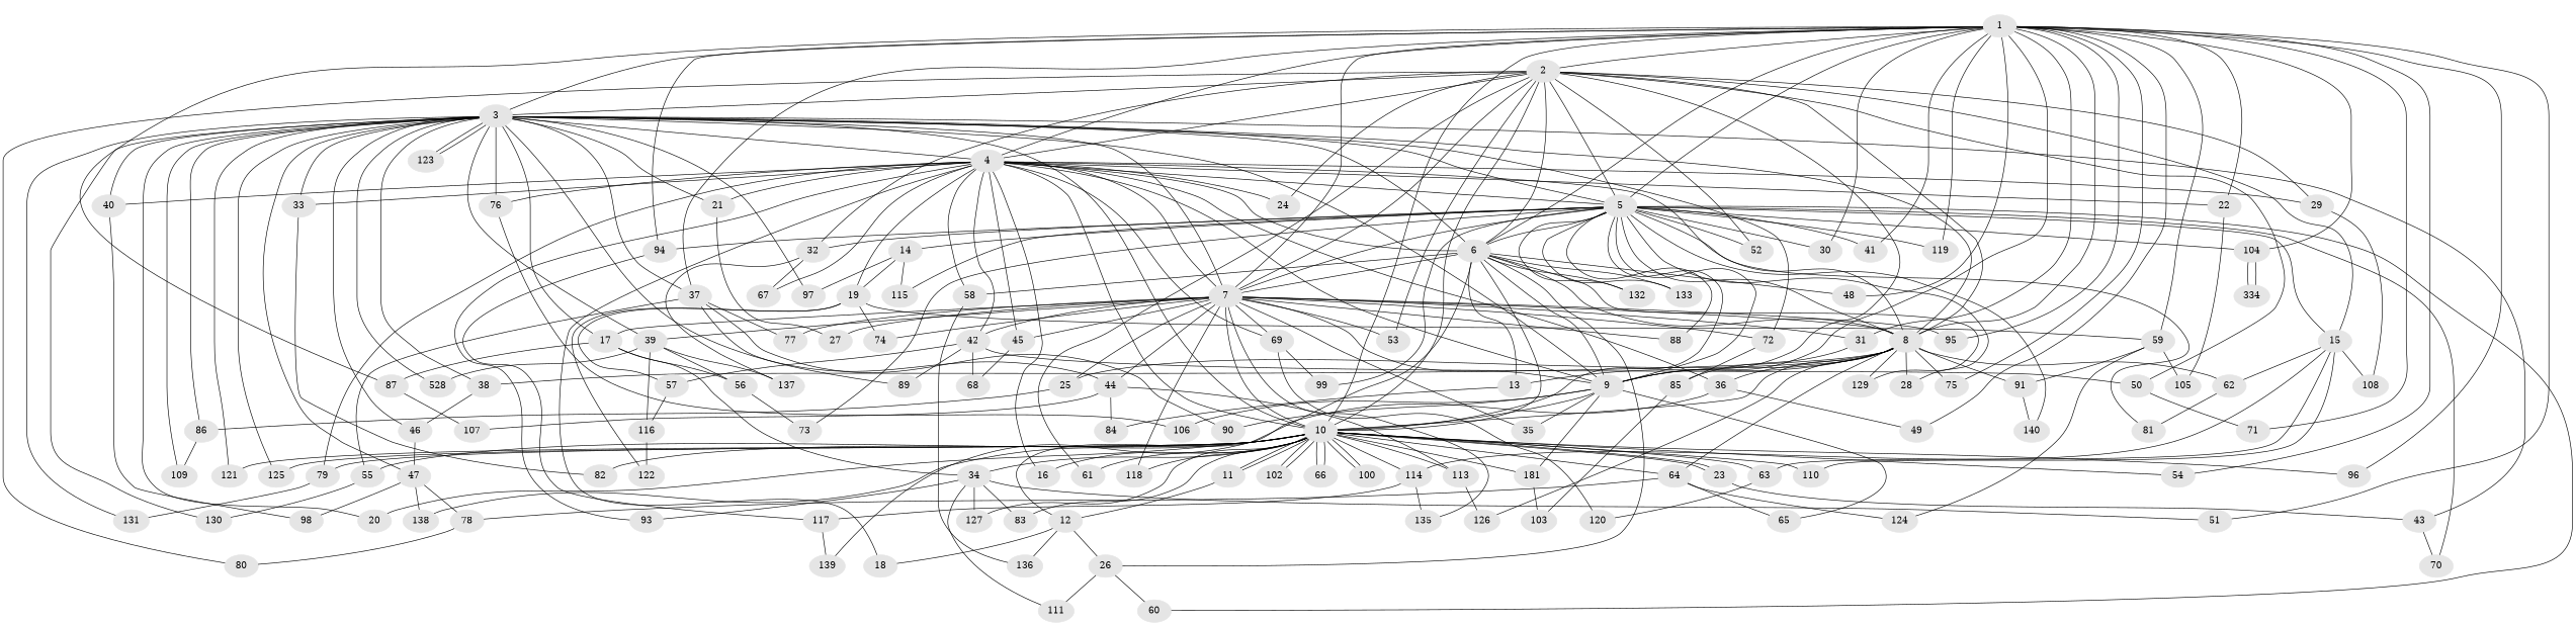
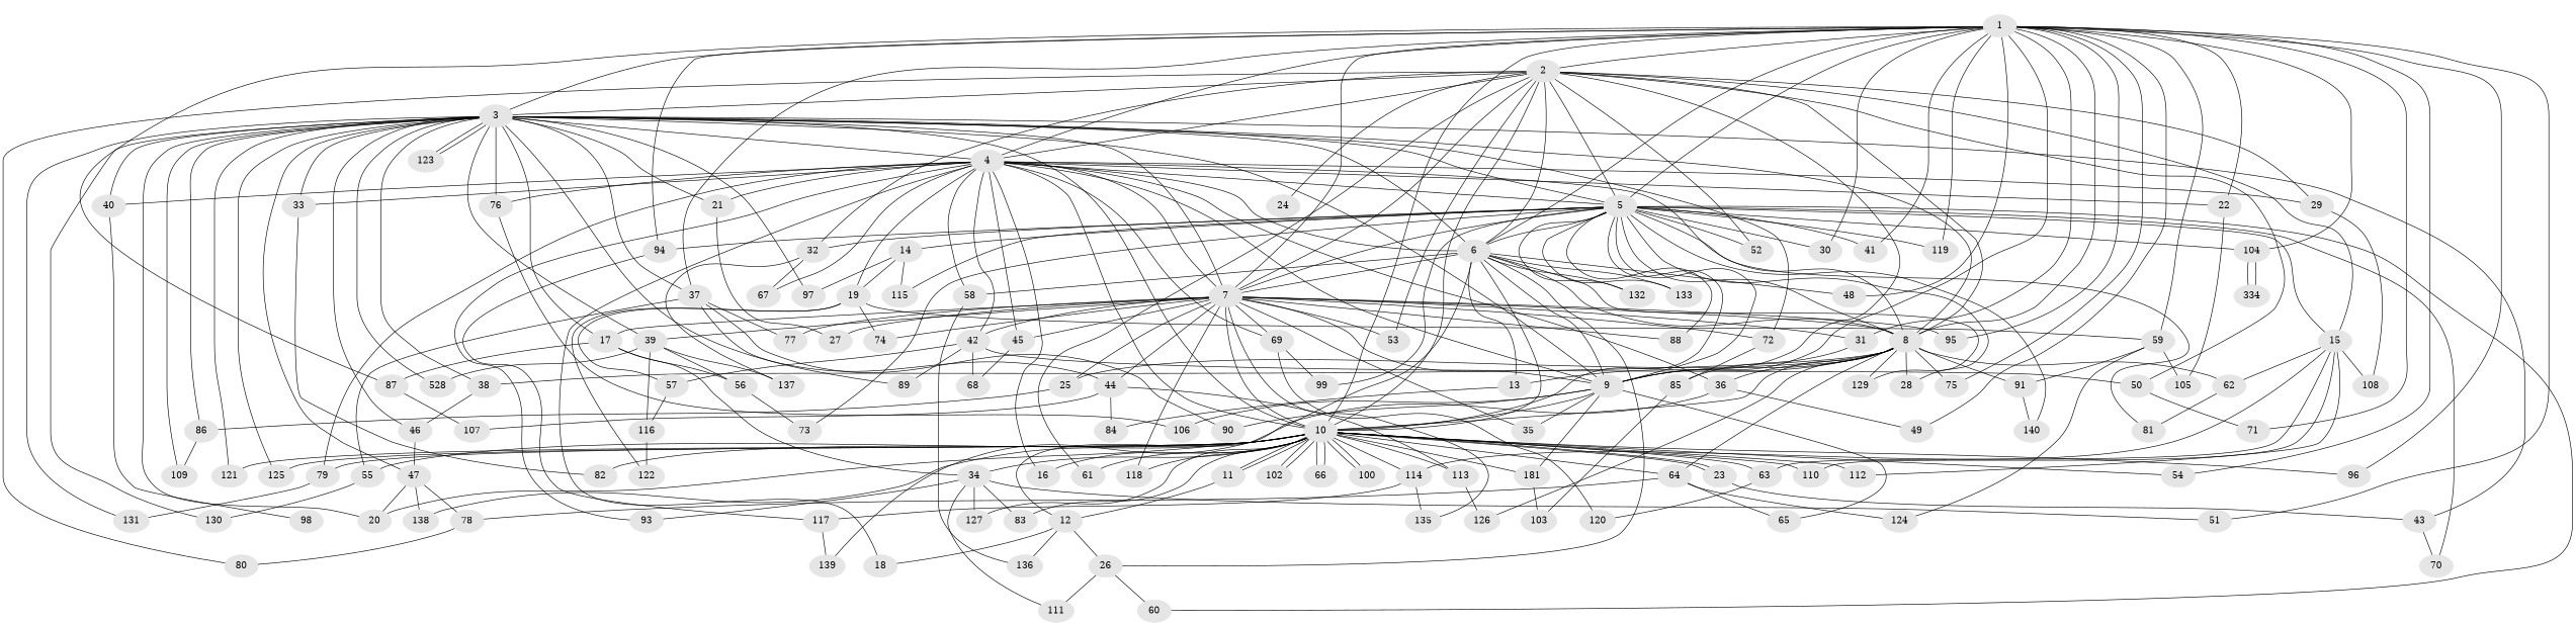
  graph {
    node [color=gray90 style=filled]
    1
    2
    3
    4
    5
    6
    7
    8
    9
    10
    22
    30
    31
    37
    41
    48
    49
    51
    54
    59
    71
    75
    87
    94
    95
    96
    104
    119
    15
    24
    29
    32
    50
    52
    53
    61
    80
    17
    20
    21
    33
    38
    39
    40
    43
    44
    46
    47
    72
    76
    86
    97
    109
    121
    123
    125
    n57 [label=528]
    130
    131
    16
    18
    19
    36
    42
    45
    58
    67
    69
    79
    93
    14
    28
    60
    70
    73
    81
    88
    99
    115
    132
    133
    140
    12
    13
    26
    129
    25
    27
    35
    74
    77
    118
    135
    62
    64
    91
    126
    65
    90
    n100 [label=181]
    106
    11
    23
    34
    55
    63
    66
    82
    83
    100
    102
    110
+   112
    113
    114
    127
    138
    105
    85
    89
    124
    107
    117
    n124 [label=334]
    108
    137
    56
    116
    98
    84
    78
    57
    122
    139
    68
    136
    120
    111
    103
    1 -- 2
    1 -- 3
    1 -- 4
    1 -- 5
    1 -- 6
    1 -- 7
    1 -- 8
    1 -- 9
    1 -- 10
    1 -- 22
    1 -- 30
    1 -- 31
    1 -- 37
    1 -- 41
    1 -- 48
    1 -- 49
    1 -- 51
    1 -- 54
    1 -- 59
    1 -- 71
    1 -- 75
    1 -- 87
    1 -- 94
    1 -- 95
    1 -- 96
    1 -- 104
    1 -- 119
    2 -- 3
    2 -- 4
    2 -- 5
    2 -- 6
    2 -- 7
    2 -- 8
    2 -- 9
    2 -- 10
    2 -- 15
    2 -- 24
    2 -- 29
    2 -- 32
    2 -- 50
    2 -- 52
    2 -- 53
    2 -- 61
    2 -- 80
    3 -- 4
    3 -- 5
    3 -- 6
    3 -- 7
    3 -- 8
    3 -- 9
    3 -- 10
    3 -- 37
    3 -- 17
    3 -- 20
    3 -- 21
    3 -- 33
    3 -- 38
    3 -- 39
    3 -- 40
    3 -- 43
    3 -- 44
    3 -- 46
    3 -- 47
    3 -- 72
    3 -- 76
    3 -- 86
    3 -- 97
    3 -- 109
    3 -- 121
    3 -- 123
    3 -- 123
    3 -- 125
    3 -- n57
    3 -- 130
    3 -- 131
    4 -- 5
    4 -- 6
    4 -- 7
    4 -- 8
    4 -- 9
    4 -- 10
    4 -- 22
-   4 -- 24
    4 -- 29
    4 -- 21
    4 -- 33
    4 -- 40
    4 -- 76
    4 -- 16
    4 -- 18
    4 -- 19
    4 -- 36
    4 -- 42
    4 -- 45
    4 -- 58
    4 -- 67
    4 -- 69
    4 -- 79
    4 -- 93
    5 -- 6
    5 -- 7
    5 -- 8
    5 -- 9
    5 -- 10
    5 -- 30
    5 -- 41
    5 -- 94
    5 -- 104
    5 -- 119
    5 -- 15
    5 -- 32
    5 -- 52
    5 -- 14
    5 -- 28
    5 -- 60
    5 -- 70
    5 -- 73
    5 -- 81
    5 -- 88
    5 -- 99
    5 -- 115
    5 -- 132
    5 -- 133
    5 -- 140
    6 -- 7
    6 -- 8
    6 -- 9
    6 -- 10
    6 -- 48
    6 -- 58
    6 -- 132
    6 -- 133
    6 -- 12
    6 -- 13
    6 -- 26
    6 -- 129
    7 -- 8
    7 -- 9
    7 -- 10
    7 -- 31
    7 -- 95
    7 -- 53
    7 -- 17
    7 -- 39
    7 -- 44
    7 -- 72
    7 -- 42
    7 -- 45
    7 -- 69
    7 -- 88
    7 -- 25
    7 -- 27
    7 -- 35
    7 -- 74
    7 -- 77
    7 -- 118
    7 -- 135
    8 -- 9
    8 -- 10
    8 -- 75
    8 -- 38
    8 -- 36
    8 -- 28
    8 -- 13
    8 -- 129
    8 -- 25
    8 -- 62
    8 -- 64
    8 -- 91
    8 -- 126
    9 -- 10
    9 -- 35
    9 -- 65
    9 -- 90
    9 -- n100
    9 -- 106
    10 -- 54
    10 -- 96
    10 -- 61
    10 -- 20
    10 -- 121
    10 -- 125
    10 -- 16
    10 -- 79
    10 -- 118
    10 -- 64
    10 -- n100
    10 -- 11
    10 -- 11
    10 -- 23
    10 -- 23
    10 -- 34
    10 -- 55
    10 -- 63
    10 -- 66
    10 -- 66
    10 -- 82
    10 -- 83
    10 -- 100
    10 -- 100
    10 -- 102
    10 -- 102
    10 -- 110
+   10 -- 112
    10 -- 113
    10 -- 114
    10 -- 127
    10 -- 138
    22 -- 105
    31 -- 85
    37 -- 77
    37 -- 90
    37 -- 55
    37 -- 89
    59 -- 91
    59 -- 105
    59 -- 124
    87 -- 107
    94 -- 117
    104 -- n124
    104 -- n124
    15 -- 62
    15 -- 63
    15 -- 110
+   15 -- 112
    15 -- 114
    15 -- 108
    29 -- 108
    32 -- 67
    32 -- 137
    50 -- 71
    17 -- 87
    17 -- 34
    17 -- 56
    21 -- 27
    33 -- 82
    38 -- 46
    39 -- n57
    39 -- 137
    39 -- 56
    39 -- 116
    40 -- 98
    43 -- 70
    44 -- 113
    44 -- 107
    44 -- 84
    46 -- 47
    47 -- 138
-   47 -- 98
+   47 -- 20
    47 -- 78
    72 -- 85
    76 -- 106
    86 -- 109
    19 -- 59
    19 -- 74
    19 -- 57
    19 -- 122
    36 -- 49
    36 -- 139
    42 -- 50
    42 -- 89
    42 -- 57
    42 -- 68
    45 -- 68
    58 -- 136
    69 -- 99
    69 -- 120
    79 -- 131
    14 -- 97
    14 -- 19
    14 -- 115
    12 -- 18
    12 -- 26
    12 -- 136
    13 -- 84
    26 -- 60
    26 -- 111
    25 -- 86
    62 -- 81
    64 -- 65
    64 -- 124
    64 -- 78
    91 -- 140
    n100 -- 103
    11 -- 12
    23 -- 43
    34 -- 51
    34 -- 93
    34 -- 83
    34 -- 127
    34 -- 111
    55 -- 130
    63 -- 120
    113 -- 126
    114 -- 135
    114 -- 117
    85 -- 103
    117 -- 139
    56 -- 73
    116 -- 122
    78 -- 80
    57 -- 116
  }
